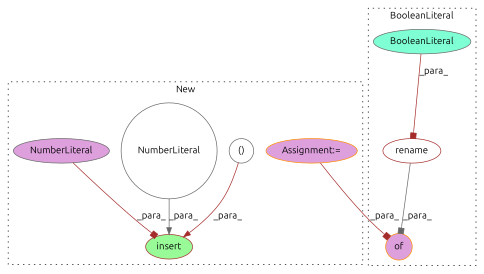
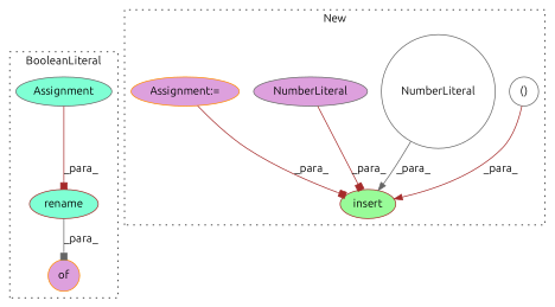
  digraph {
    fontname=Ubuntu
    node [a=32 color=gray40 fillcolor=plum fontname=Ubuntu l=1 shape=ellipse style=filled]
    edge [arrowhead=box color=brown fontname=Ubuntu]
-   n1 [color=brown fillcolor=white l="7,1" label=rename s="8360,8385"]
-   n2 [a=9 fillcolor=aquamarine l=4 label=BooleanLiteral s=8381]
+   n1 [color=brown fillcolor=aquamarine l="7,1" label=rename s="8360,8385"]
+   n2 [a=9 fillcolor=aquamarine l=4 label=Assignment s=8381]
    n3 [color=darkorange l=4 label=of s=8112 shape=circle]
    n4 [color=brown fillcolor=palegreen l="7,1" label=insert s="7844,7919"]
    n5 [a=106 fillcolor=white l=45 label="()" s=7632 shape=circle]
    n6 [a=34 fillcolor=white label=NumberLiteral s=7856 shape=circle]
    n7 [a=34 label=NumberLiteral s=7918]
    n8 [a=7 color=darkorange label="Assignment:=" s=7349]
    subgraph cluster_1 {
      label=BooleanLiteral
      style=dotted
      n1
      n2
      n3
    }
    subgraph cluster_2 {
      label=New
      style=dotted
      n4
      n5
      n6
      n7
      n8
    }
    n1 -> n3 [color=gray40 label=_para_]
    n2 -> n1 [label=_para_]
    n5 -> n4 [arrowhead=normal label=_para_]
    n6 -> n4 [arrowhead=normal color=gray40 label=_para_]
    n7 -> n4 [label=_para_]
-   n8 -> n3 [label=_para_]
+   n8 -> n4 [label=_para_]
  }
